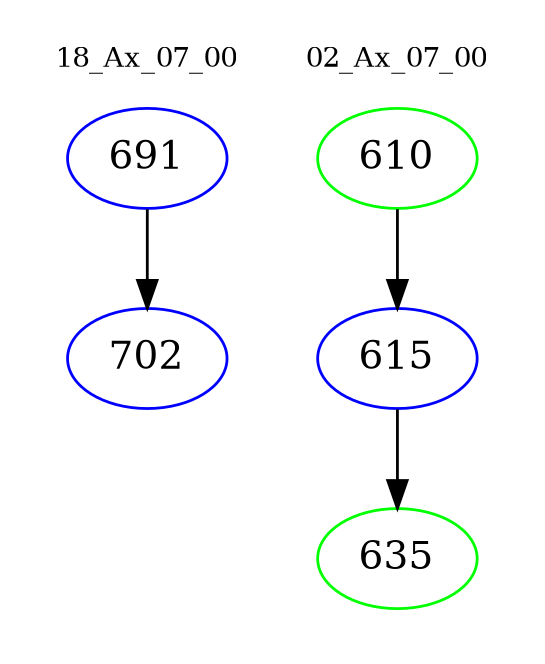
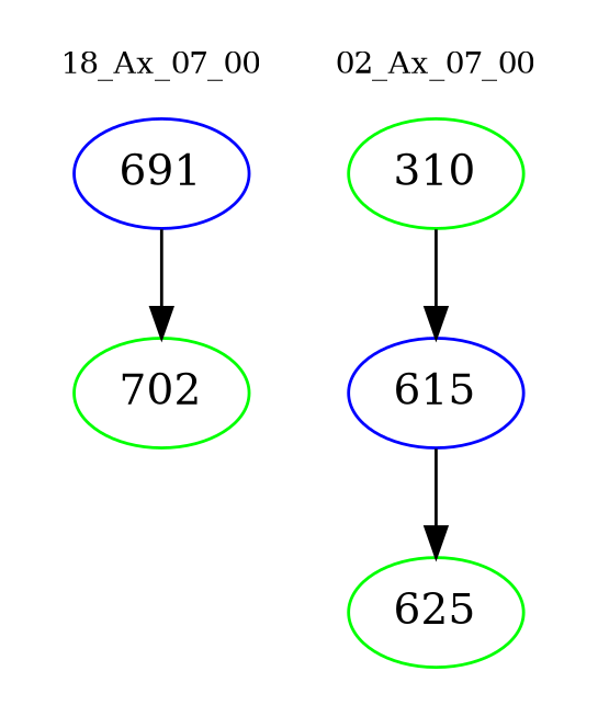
  digraph {
    node [color=blue]
    edge [color=black]
    n1 [label=691]
-   n2 [label=702]
-   n3 [color=green label=610]
+   n2 [color=green label=702]
+   n3 [color=green label=310]
    n4 [label=615]
-   n5 [color=green label=635]
+   n5 [color=green label=625]
    subgraph cluster_1 {
      color=white
      fontsize=10
      label="18_Ax_07_00"
      n1
      n2
    }
    subgraph cluster_2 {
      color=white
      fontsize=10
      label="02_Ax_07_00"
      n3
      n4
      n5
    }
    n1 -> n2
    n3 -> n4
    n4 -> n5
  }
